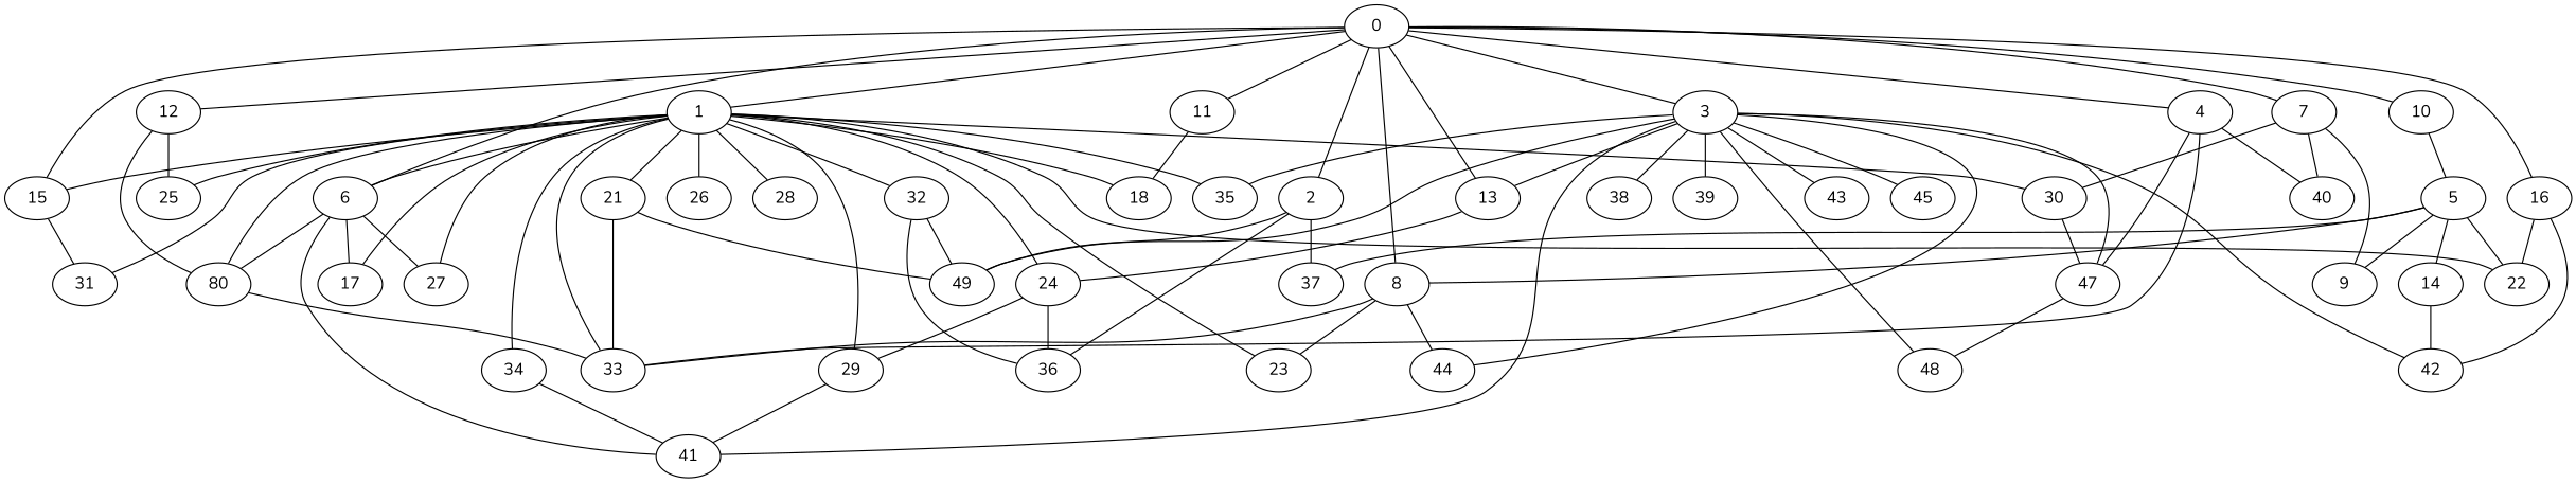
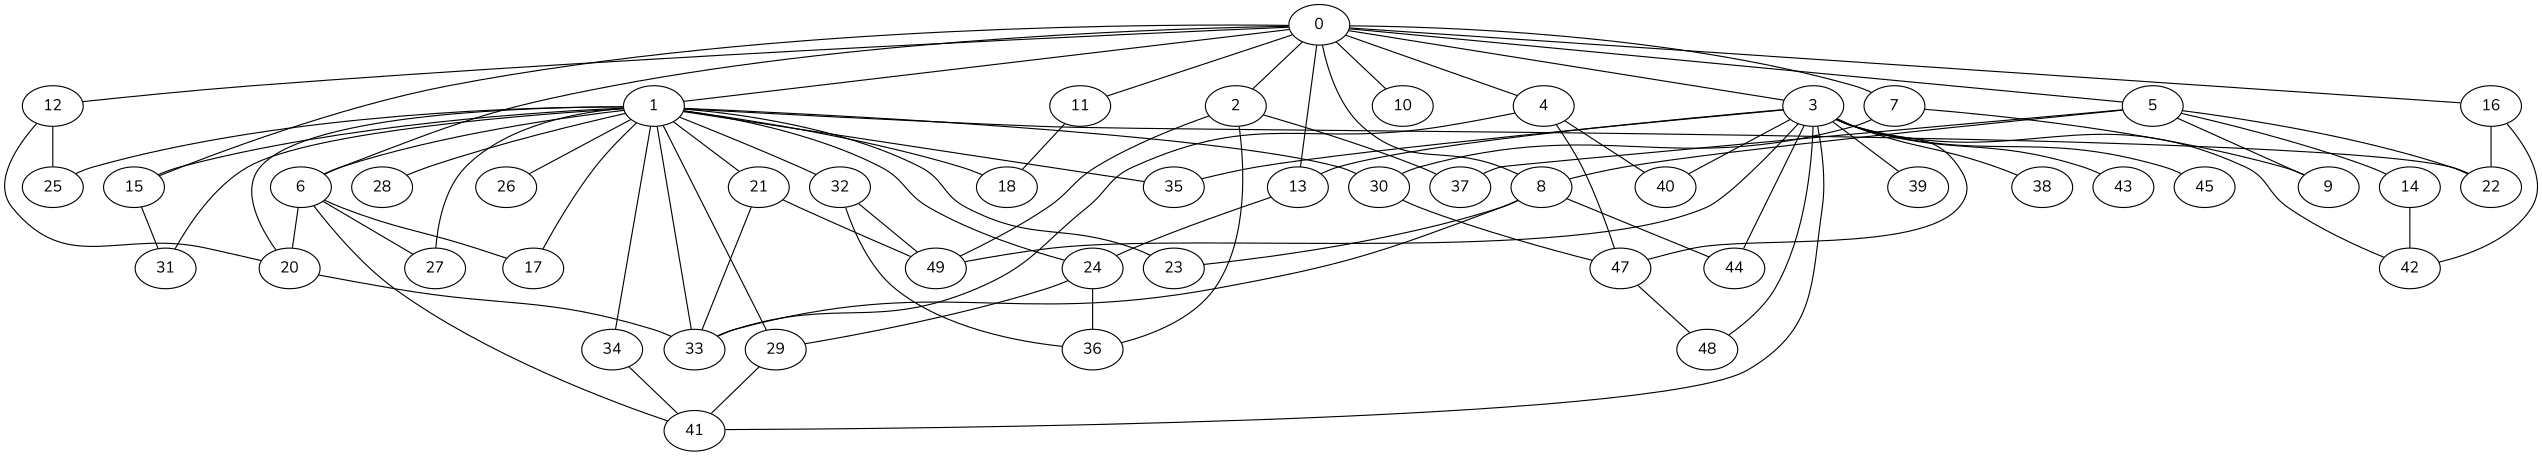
  graph {
    fontname=Nunito
    node [fontname=Nunito]
    edge [fontname=Nunito]
    0
    1
    2
    3
    4
    5
    6
    7
    8
    10
    11
    12
    13
    15
    16
    32
    34
    35
    33
    17
    18
-   20 [label=80]
+   20
    21
    22
    23
    24
    25
    26
    27
    28
    29
    30
    31
    36
    37
    49
    38
    39
    40
    41
    42
    43
    44
    45
    47
    48
    9
    14
    0 -- 1
    0 -- 2
    0 -- 3
    0 -- 4
-   10 -- 5
+   0 -- 5
    0 -- 6
    0 -- 7
    0 -- 8
    0 -- 10
    0 -- 11
    0 -- 12
    0 -- 13
    0 -- 15
    0 -- 16
    1 -- 6
    1 -- 15
    1 -- 32
    1 -- 34
    1 -- 35
    1 -- 33
    1 -- 17
    1 -- 18
    1 -- 20
    1 -- 21
    1 -- 22
    1 -- 23
    1 -- 24
    1 -- 25
    1 -- 26
    1 -- 27
    1 -- 28
    1 -- 29
    1 -- 30
    1 -- 31
    2 -- 36
    2 -- 37
    2 -- 49
    3 -- 13
    3 -- 35
    3 -- 49
    3 -- 38
    3 -- 39
-   7 -- 40
+   3 -- 40
    3 -- 41
    3 -- 42
    3 -- 43
    3 -- 44
    3 -- 45
    3 -- 47
    3 -- 48
    4 -- 33
    4 -- 40
    4 -- 47
    5 -- 8
    5 -- 22
    5 -- 37
    5 -- 9
    5 -- 14
    6 -- 17
    6 -- 20
    6 -- 27
    6 -- 41
    7 -- 30
    7 -- 9
    8 -- 33
    8 -- 23
    8 -- 44
    11 -- 18
    12 -- 20
    12 -- 25
    13 -- 24
    15 -- 31
    16 -- 22
    16 -- 42
    32 -- 36
    32 -- 49
    34 -- 41
    20 -- 33
    21 -- 33
    21 -- 49
    24 -- 29
    24 -- 36
    29 -- 41
    30 -- 47
    47 -- 48
    14 -- 42
  }
